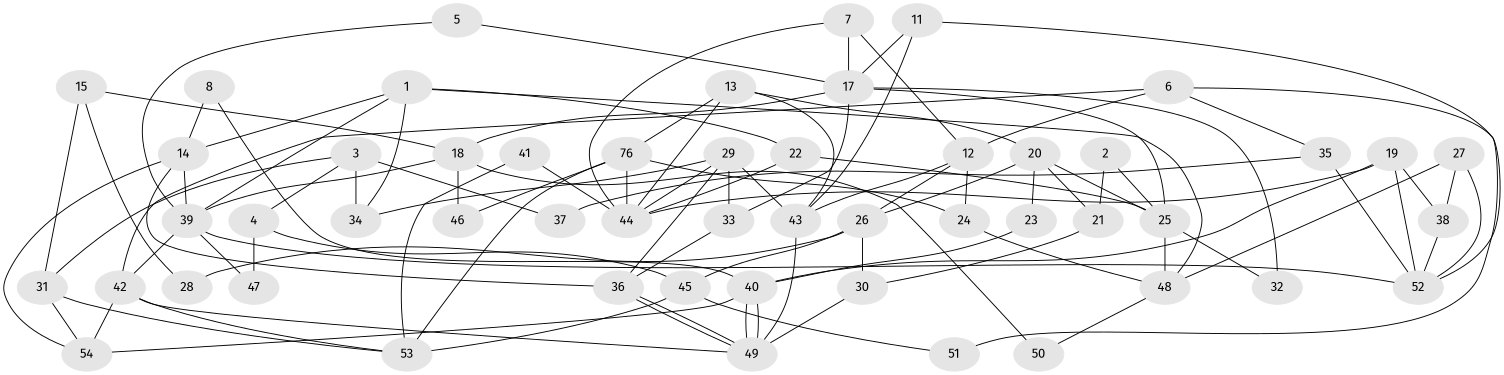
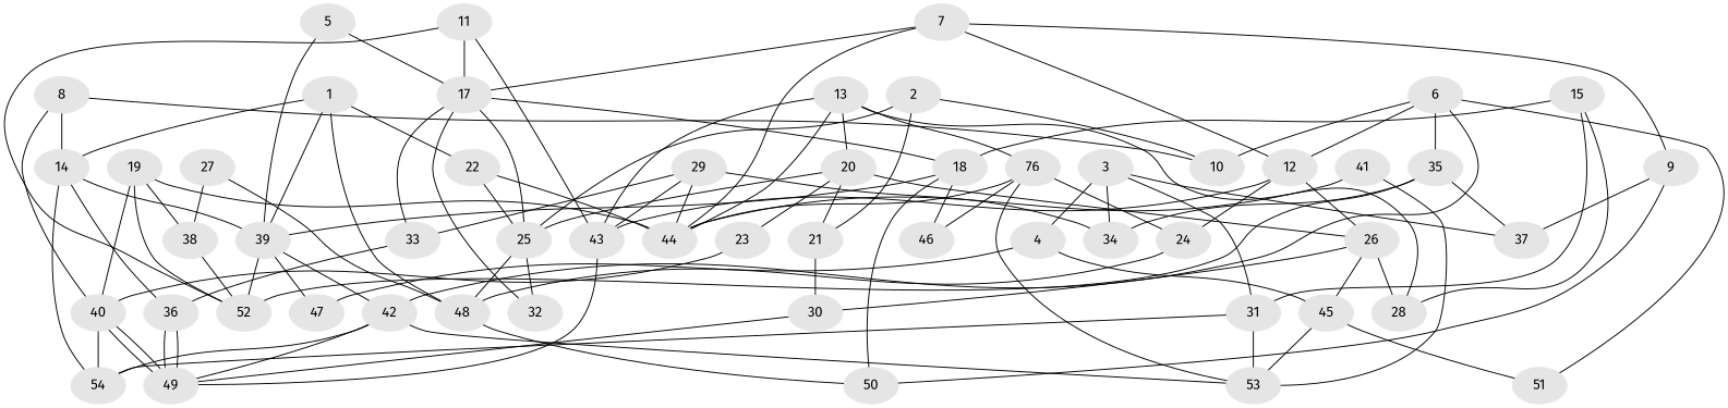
  graph {
    fontname="Fira Sans"
    node [color=gray90 fontname="Fira Sans" style=filled]
    edge [fontname="Fira Sans"]
    1
    14
    22
    34
    39
    48
    36
    54
    25
    44
    47
    42
    52
    50
    2
+   10
    21
    30
    32
    3
    4
    31
    37
    45
    53
    51
    5
    17
    18
    33
    6
    12
    35
    43
    24
    26
    49
    7
+   9
    8
    40
    11
    28
    13
    n45 [label=76]
    20
    46
    23
    15
    19
    38
    27
    29
    41
    1 -- 14
    1 -- 22
-   1 -- 34
+   35 -- 34
    1 -- 39
    1 -- 48
    14 -- 39
    14 -- 36
    14 -- 54
    22 -- 25
    22 -- 44
    39 -- 47
    39 -- 42
    39 -- 52
    48 -- 50
    36 -- 49
    36 -- 49
    25 -- 48
    25 -- 32
    42 -- 54
    42 -- 53
    42 -- 49
    2 -- 25
+   2 -- 10
    2 -- 21
    21 -- 30
    30 -- 49
    3 -- 34
    3 -- 4
    3 -- 31
    3 -- 37
    4 -- 47
    4 -- 45
    31 -- 54
    31 -- 53
    45 -- 53
    45 -- 51
    5 -- 39
    5 -- 17
    17 -- 25
    17 -- 32
    17 -- 18
    17 -- 33
    18 -- 39
    18 -- 50
    18 -- 46
    33 -- 36
    6 -- 42
+   6 -- 10
    6 -- 51
    6 -- 12
    6 -- 35
    12 -- 43
    12 -- 24
    12 -- 26
    35 -- 52
    35 -- 37
    43 -- 49
    24 -- 48
    26 -- 30
    26 -- 45
    26 -- 28
    7 -- 44
    7 -- 17
    7 -- 12
+   7 -- 9
+   9 -- 50
+   9 -- 37
    8 -- 14
+   8 -- 10
    8 -- 40
    40 -- 54
    40 -- 49
    40 -- 49
    11 -- 52
    11 -- 17
    11 -- 43
    13 -- 44
    13 -- 43
+   13 -- 28
    13 -- n45
    13 -- 20
    n45 -- 44
    n45 -- 53
    n45 -- 24
    n45 -- 46
    20 -- 25
    20 -- 21
    20 -- 26
    20 -- 23
    23 -- 40
    15 -- 31
    15 -- 18
    15 -- 28
    19 -- 44
    19 -- 52
    19 -- 40
    19 -- 38
    38 -- 52
    27 -- 48
-   27 -- 52
    27 -- 38
    29 -- 34
-   29 -- 36
    29 -- 44
    29 -- 33
    29 -- 43
    41 -- 44
    41 -- 53
  }
